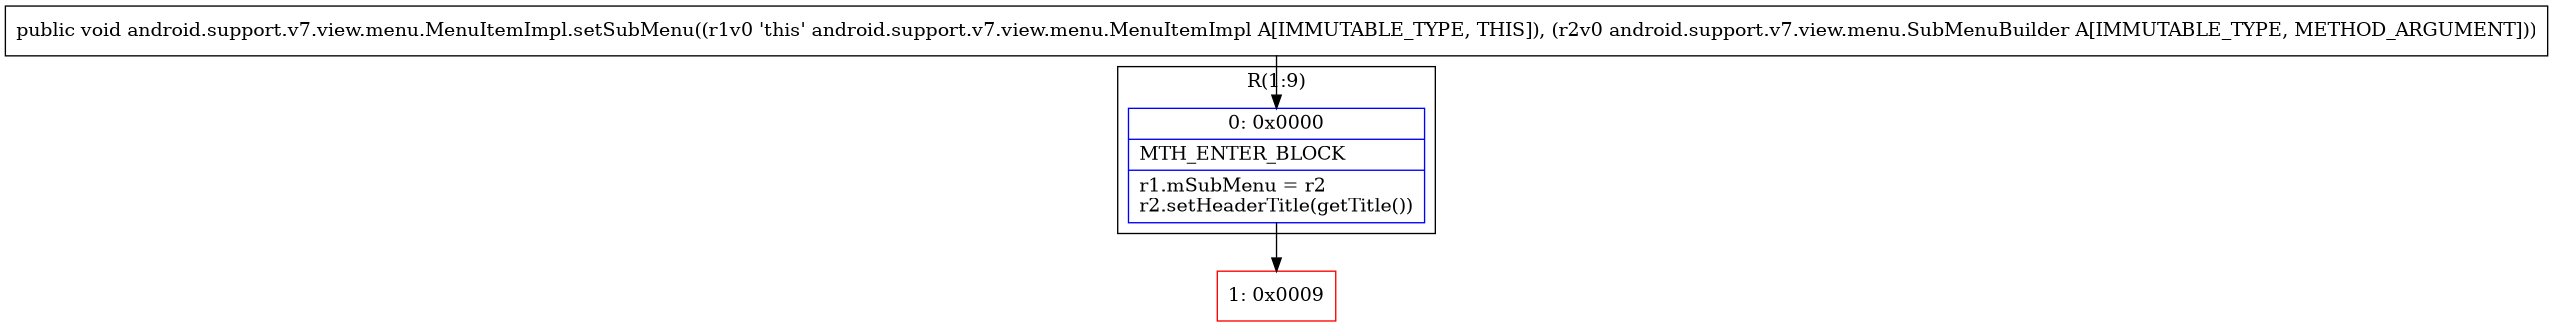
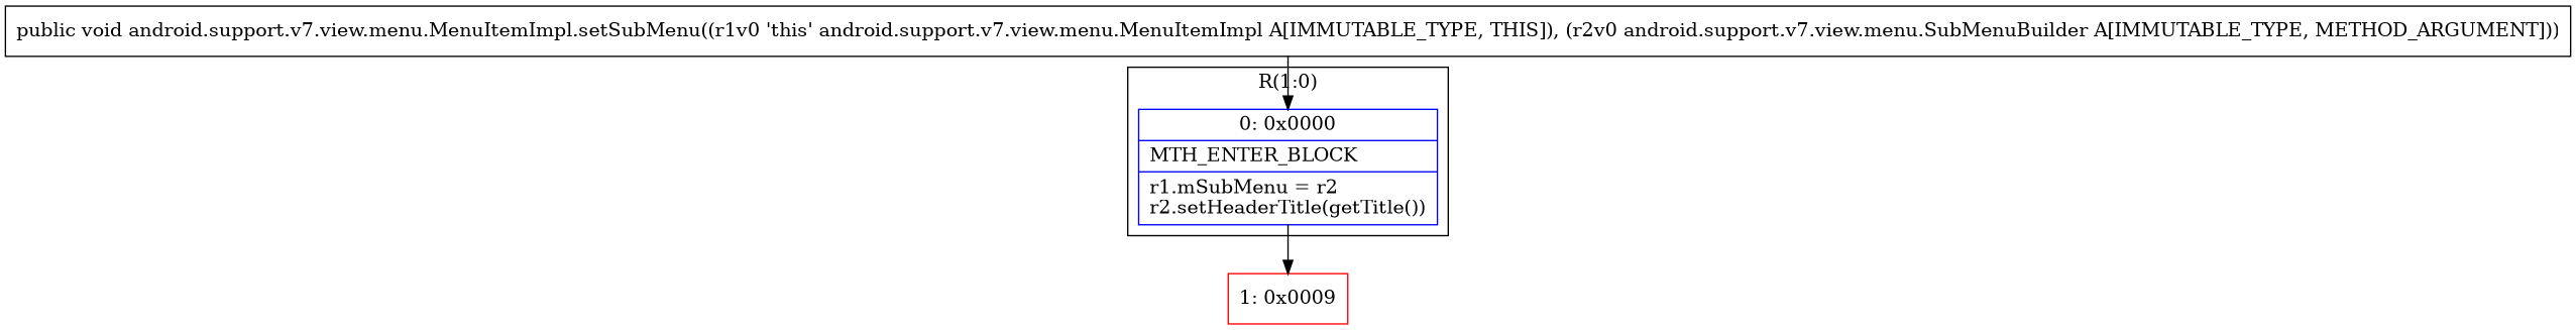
  digraph {
    node [shape=record]
    n1 [color=blue label="{0\:\ 0x0000|MTH_ENTER_BLOCK\l|r1.mSubMenu = r2\lr2.setHeaderTitle(getTitle())\l}"]
    n2 [color=red label="{1\:\ 0x0009}"]
    n3 [label="{public void android.support.v7.view.menu.MenuItemImpl.setSubMenu((r1v0 'this' android.support.v7.view.menu.MenuItemImpl A[IMMUTABLE_TYPE, THIS]), (r2v0 android.support.v7.view.menu.SubMenuBuilder A[IMMUTABLE_TYPE, METHOD_ARGUMENT])) }"]
    subgraph cluster_1 {
-     label="R(1:9)"
+     label="R(1:0)"
      n1
    }
    n1 -> n2
    n3 -> n1
  }
